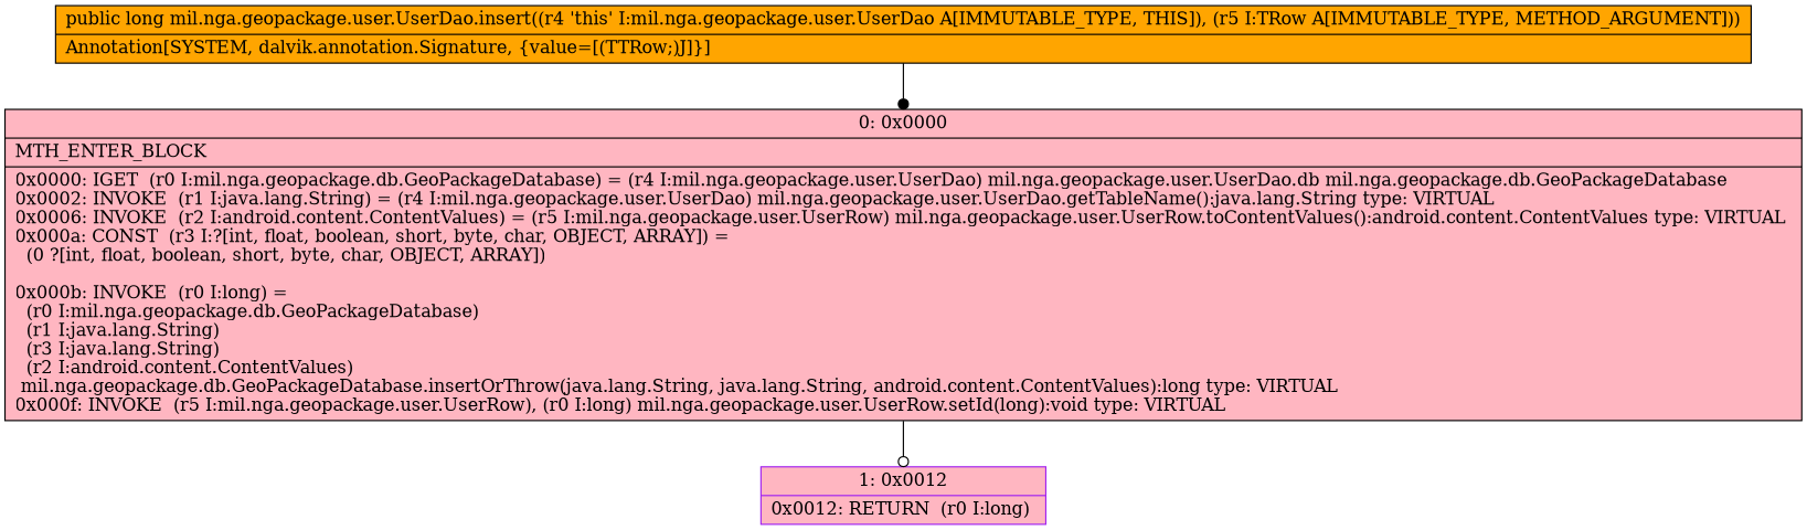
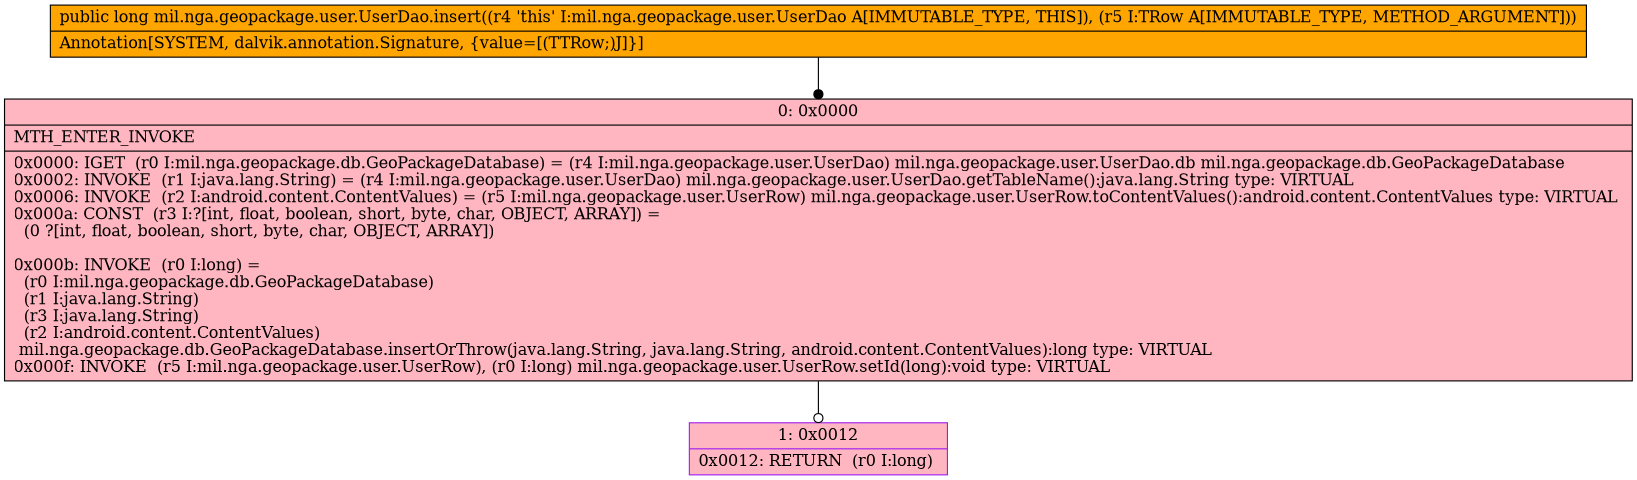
  digraph {
    node [shape=record style=filled fillcolor=lightpink color=black]
-   n1 [label="{0\:\ 0x0000|MTH_ENTER_BLOCK\l|0x0000: IGET  (r0 I:mil.nga.geopackage.db.GeoPackageDatabase) = (r4 I:mil.nga.geopackage.user.UserDao) mil.nga.geopackage.user.UserDao.db mil.nga.geopackage.db.GeoPackageDatabase \l0x0002: INVOKE  (r1 I:java.lang.String) = (r4 I:mil.nga.geopackage.user.UserDao) mil.nga.geopackage.user.UserDao.getTableName():java.lang.String type: VIRTUAL \l0x0006: INVOKE  (r2 I:android.content.ContentValues) = (r5 I:mil.nga.geopackage.user.UserRow) mil.nga.geopackage.user.UserRow.toContentValues():android.content.ContentValues type: VIRTUAL \l0x000a: CONST  (r3 I:?[int, float, boolean, short, byte, char, OBJECT, ARRAY]) = \l  (0 ?[int, float, boolean, short, byte, char, OBJECT, ARRAY])\l \l0x000b: INVOKE  (r0 I:long) = \l  (r0 I:mil.nga.geopackage.db.GeoPackageDatabase)\l  (r1 I:java.lang.String)\l  (r3 I:java.lang.String)\l  (r2 I:android.content.ContentValues)\l mil.nga.geopackage.db.GeoPackageDatabase.insertOrThrow(java.lang.String, java.lang.String, android.content.ContentValues):long type: VIRTUAL \l0x000f: INVOKE  (r5 I:mil.nga.geopackage.user.UserRow), (r0 I:long) mil.nga.geopackage.user.UserRow.setId(long):void type: VIRTUAL \l}"]
+   n1 [label="{0\:\ 0x0000|MTH_ENTER_INVOKE\l|0x0000: IGET  (r0 I:mil.nga.geopackage.db.GeoPackageDatabase) = (r4 I:mil.nga.geopackage.user.UserDao) mil.nga.geopackage.user.UserDao.db mil.nga.geopackage.db.GeoPackageDatabase \l0x0002: INVOKE  (r1 I:java.lang.String) = (r4 I:mil.nga.geopackage.user.UserDao) mil.nga.geopackage.user.UserDao.getTableName():java.lang.String type: VIRTUAL \l0x0006: INVOKE  (r2 I:android.content.ContentValues) = (r5 I:mil.nga.geopackage.user.UserRow) mil.nga.geopackage.user.UserRow.toContentValues():android.content.ContentValues type: VIRTUAL \l0x000a: CONST  (r3 I:?[int, float, boolean, short, byte, char, OBJECT, ARRAY]) = \l  (0 ?[int, float, boolean, short, byte, char, OBJECT, ARRAY])\l \l0x000b: INVOKE  (r0 I:long) = \l  (r0 I:mil.nga.geopackage.db.GeoPackageDatabase)\l  (r1 I:java.lang.String)\l  (r3 I:java.lang.String)\l  (r2 I:android.content.ContentValues)\l mil.nga.geopackage.db.GeoPackageDatabase.insertOrThrow(java.lang.String, java.lang.String, android.content.ContentValues):long type: VIRTUAL \l0x000f: INVOKE  (r5 I:mil.nga.geopackage.user.UserRow), (r0 I:long) mil.nga.geopackage.user.UserRow.setId(long):void type: VIRTUAL \l}"]
    n2 [label="{1\:\ 0x0012|0x0012: RETURN  (r0 I:long) \l}" color=purple]
    n3 [label="{public long mil.nga.geopackage.user.UserDao.insert((r4 'this' I:mil.nga.geopackage.user.UserDao A[IMMUTABLE_TYPE, THIS]), (r5 I:TRow A[IMMUTABLE_TYPE, METHOD_ARGUMENT]))  | Annotation[SYSTEM, dalvik.annotation.Signature, \{value=[(TTRow;)J]\}]\l}" fillcolor=orange]
    n1 -> n2 [arrowhead=odot]
    n3 -> n1 [arrowhead=dot]
  }
